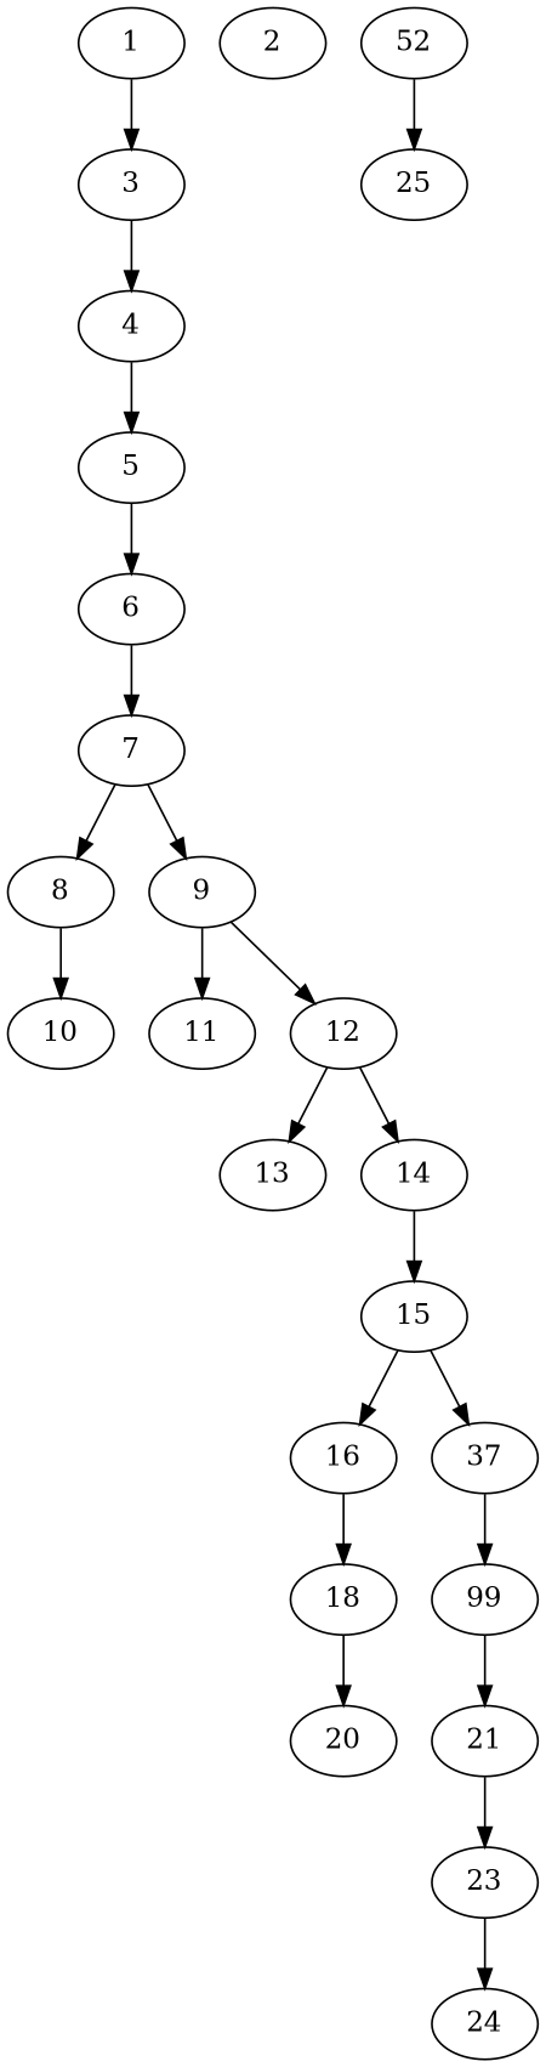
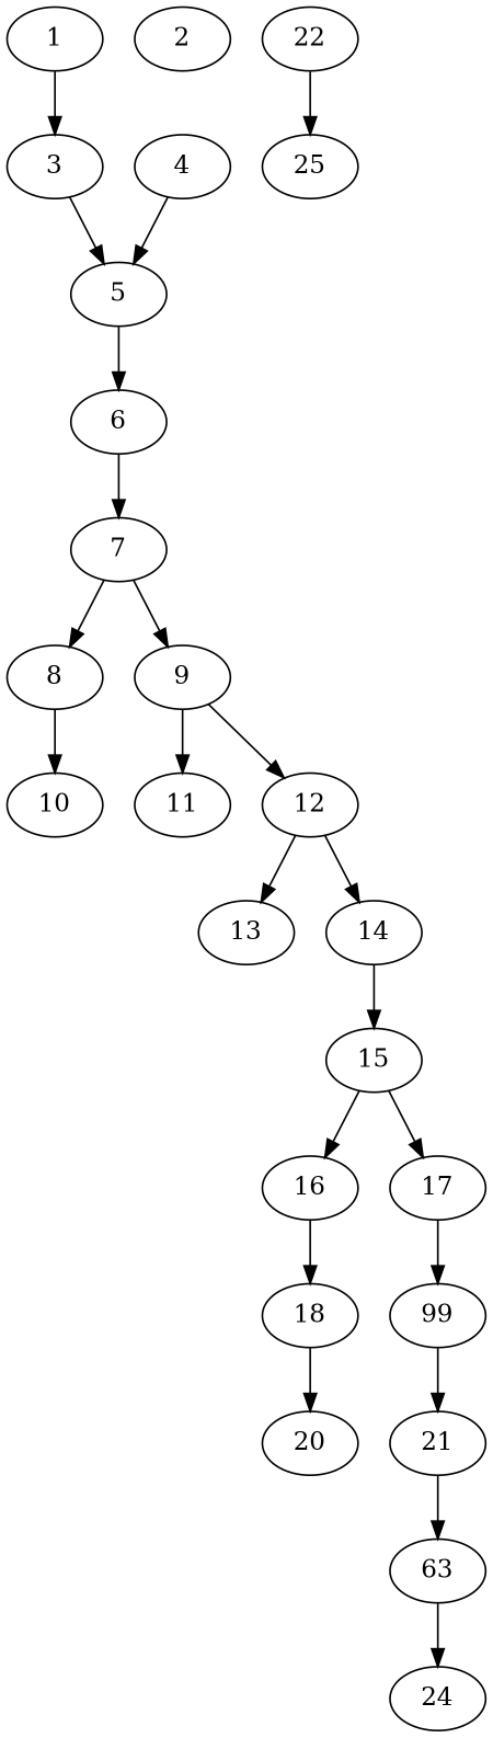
  digraph {
    node [alpha=0.12]
    1 [expect_size=18114560]
    3 [alpha=0.17 expect_size=29888512]
    4 [alpha=0.19 expect_size=26606592]
    5 [alpha=0.03 expect_size=33726464]
    2 [alpha=0.00 expect_size=40744960]
    6 [expect_size=33112064]
    7 [alpha=0.20 expect_size=39032832]
    8 [alpha=0.13 expect_size=46892032]
    9 [alpha=0.03 expect_size=37515264]
    10 [alpha=0.01 expect_size=17781760]
    11 [alpha=0.03 expect_size=10638336]
    12 [alpha=0.15 expect_size=39249920]
    13 [alpha=0.04 expect_size=40147968]
    14 [expect_size=33187840]
    15 [alpha=0.06 expect_size=30098432]
    16 [alpha=0.02 expect_size=37058560]
-   17 [alpha=0.06 expect_size=17698816 label=37]
+   17 [alpha=0.06 expect_size=17698816]
    18 [alpha=0.08 expect_size=16904192]
    n19 [alpha=0.16 expect_size=47890432 label=99]
    20 [alpha=0.19 expect_size=8516608]
    21 [alpha=0.08 expect_size=10208256]
-   23 [alpha=0.05 expect_size=51494912]
-   22 [alpha=0.11 expect_size=16382976 label=52]
+   23 [alpha=0.05 expect_size=51494912 label=63]
+   22 [alpha=0.11 expect_size=16382976]
    25 [alpha=0.04 expect_size=41674752]
    24 [alpha=0.08 expect_size=13079552]
    1 -> 3
-   3 -> 4
+   3 -> 5
    4 -> 5
    5 -> 6
    6 -> 7
    7 -> 8
    7 -> 9
    8 -> 10
    9 -> 11
    9 -> 12
    12 -> 13
    12 -> 14
    14 -> 15
    15 -> 16
    15 -> 17
    16 -> 18
    17 -> n19
    18 -> 20
    n19 -> 21
    21 -> 23
    23 -> 24
    22 -> 25
  }
